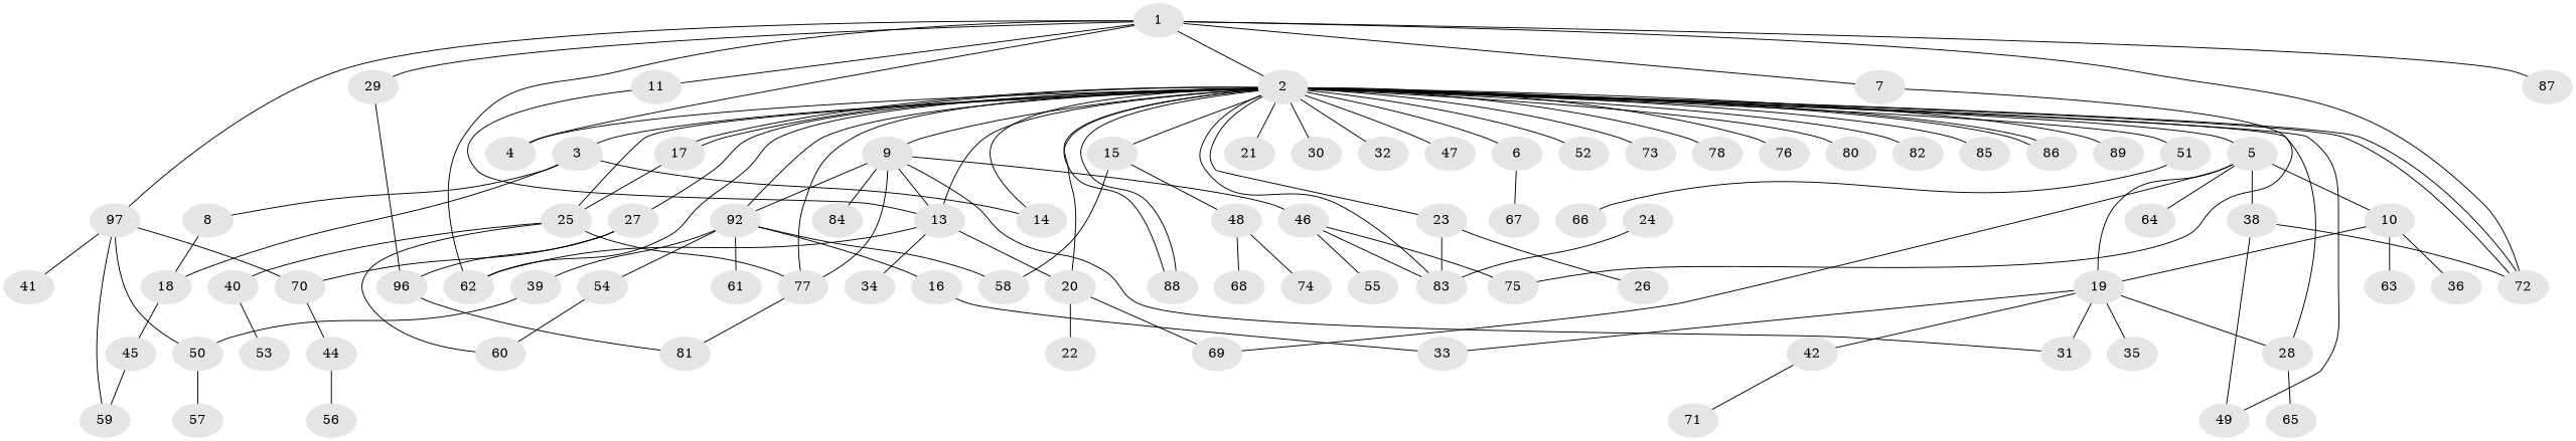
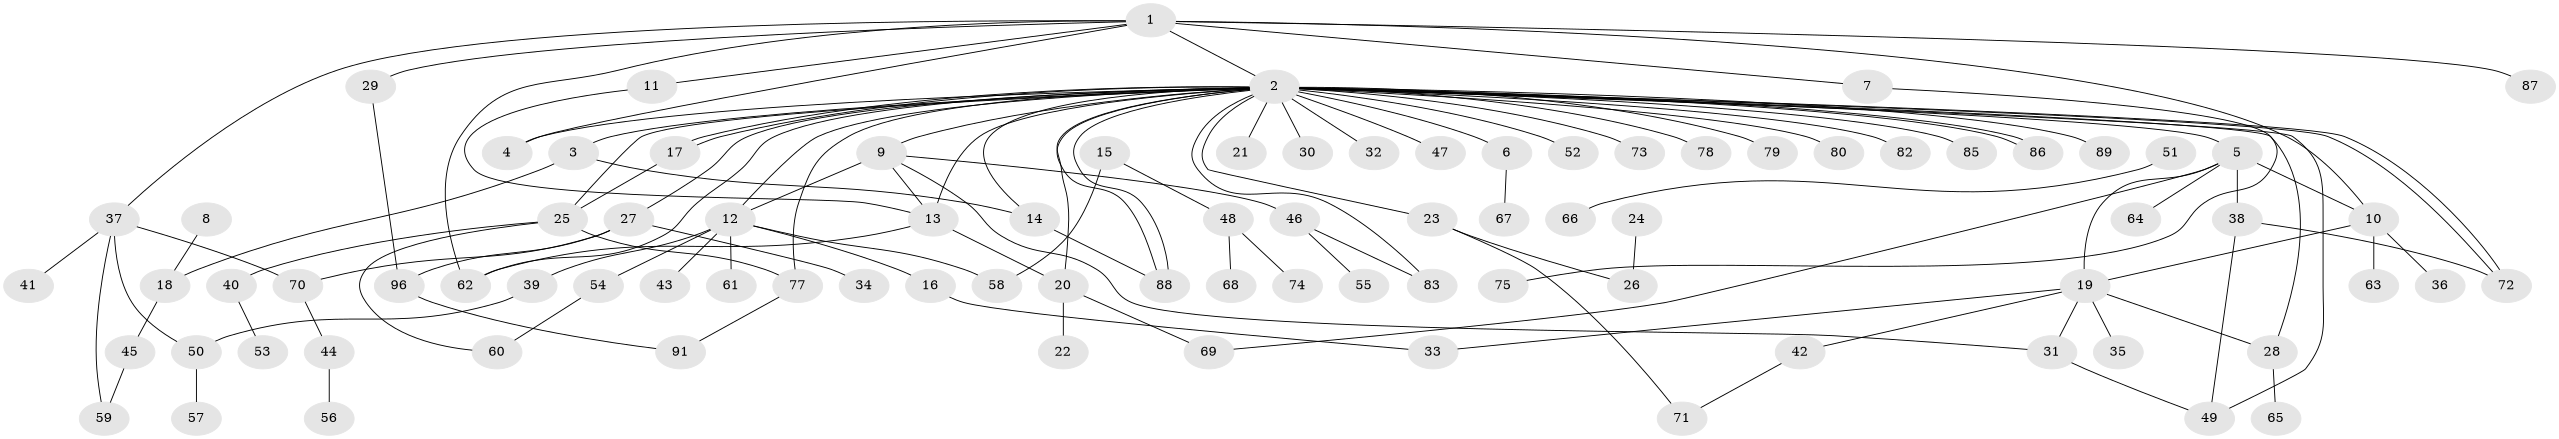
  graph {
    node [color=gray90 style=filled]
    1
    2
    4
    7
    10
    11
    29
-   37 [label=97]
+   37
    62
    87
    3
    5
    6
    9
-   12 [label=92]
+   12
    13
    14
    15
    17
    20
    21
    23
    25
    27
    28
    30
    32
    47
    49
    51
    52
    72
    73
    77
    78
-   79 [label=76]
+   79
    80
    82
    85
    86
    88
    89
    83
    75
    19
    36
    63
    n48 [label=96]
    70
    41
    50
    59
    8
    18
    38
    64
    69
    67
    31
    46
-   84
    16
    39
+   43
    54
    58
    61
    48
    22
    26
    71
    24
    40
    60
    34
    65
    66
-   81
+   81 [label=91]
    45
    33
    35
    42
    55
    68
    74
    53
    44
    56
    57
    1 -- 2
    1 -- 4
    1 -- 7
-   1 -- 72
+   1 -- 10
    1 -- 11
    1 -- 29
    1 -- 37
    1 -- 62
    1 -- 87
    2 -- 4
    2 -- 62
    2 -- 3
    2 -- 5
    2 -- 6
    2 -- 9
    2 -- 12
    2 -- 13
    2 -- 14
-   2 -- 15
    2 -- 17
    2 -- 17
    2 -- 20
    2 -- 21
    2 -- 23
    2 -- 25
    2 -- 27
    2 -- 28
    2 -- 30
    2 -- 32
    2 -- 47
    2 -- 49
-   2 -- 51
    2 -- 52
    2 -- 72
    2 -- 72
    2 -- 73
    2 -- 77
    2 -- 78
    2 -- 79
    2 -- 80
    2 -- 82
    2 -- 85
    2 -- 86
    2 -- 86
    2 -- 88
    2 -- 88
    2 -- 89
    2 -- 83
    7 -- 75
    10 -- 19
    10 -- 36
    10 -- 63
    11 -- 13
    29 -- n48
    37 -- 70
    37 -- 41
    37 -- 50
    37 -- 59
    3 -- 14
-   3 -- 8
    3 -- 18
    5 -- 10
    5 -- 19
    5 -- 38
    5 -- 64
    5 -- 69
    6 -- 67
    9 -- 12
    9 -- 13
-   9 -- 77
    9 -- 31
    9 -- 46
-   9 -- 84
    12 -- 16
    12 -- 39
+   12 -- 43
    12 -- 54
    12 -- 58
    12 -- 61
    13 -- 62
    13 -- 20
+   14 -- 88
    15 -- 58
    15 -- 48
    17 -- 25
    20 -- 69
    20 -- 22
    23 -- 26
-   23 -- 83
+   23 -- 71
    25 -- 77
    25 -- 40
    25 -- 60
    27 -- n48
    27 -- 70
-   13 -- 34
+   27 -- 34
    28 -- 65
    51 -- 66
    77 -- 81
    19 -- 28
    19 -- 31
    19 -- 33
    19 -- 35
    19 -- 42
    n48 -- 81
    70 -- 44
    50 -- 57
    8 -- 18
    18 -- 45
    38 -- 49
    38 -- 72
+   31 -- 49
    46 -- 83
-   46 -- 75
    46 -- 55
    16 -- 33
    39 -- 50
    54 -- 60
    48 -- 68
    48 -- 74
-   24 -- 83
+   24 -- 26
    40 -- 53
    45 -- 59
    42 -- 71
    44 -- 56
  }
